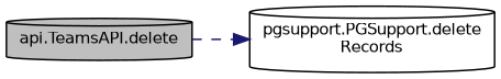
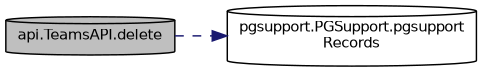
  digraph {
    rankdir=LR
    node [color=black fontname=Helvetica fontsize=10 shape=cylinder style=filled]
    n1 [fillcolor=grey75 fontcolor=black height=0.2 label="api.TeamsAPI.delete" width=0.4]
-   n2 [fillcolor=white height=0.2 label="pgsupport.PGSupport.delete\lRecords" width=0.4]
+   n2 [fillcolor=white height=0.2 label="pgsupport.PGSupport.pgsupport\lRecords" width=0.4]
    n1 -> n2 [color=midnightblue fontname=Helvetica fontsize=10 labelfontname=Helvetica labelfontsize=10 style=dashed arrowhead=normal]
  }
